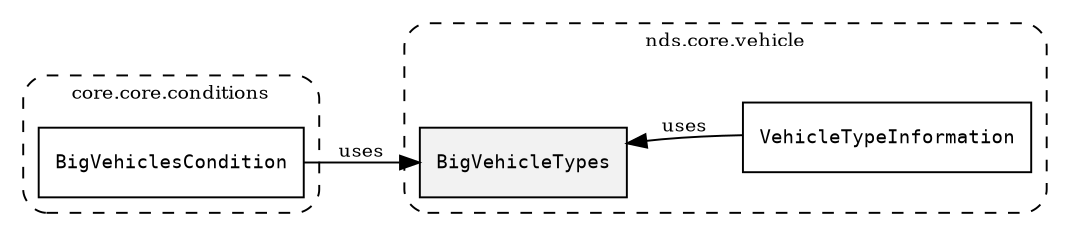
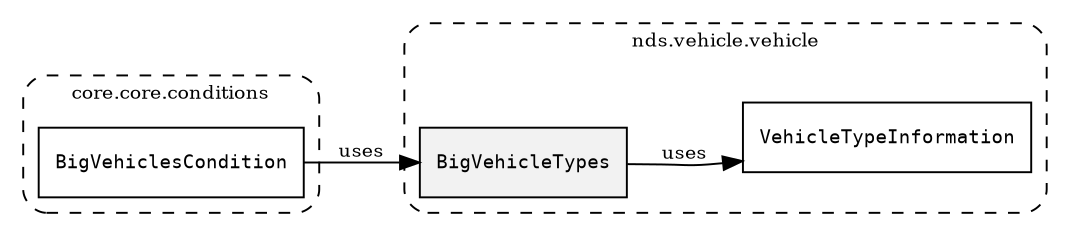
  digraph {
    fontsize=10
    rankdir=LR
    node [fontsize=10 shape=box]
    edge [fontsize=10]
    n1 [fillcolor="#0000000D" label=<<font face="monospace"><table align="center" border="0" cellspacing="0" cellpadding="0"><tr><td href="../../../content/packages/nds.core.vehicle.html#Bitmask-BigVehicleTypes" title="Bitmask defined in nds.core.vehicle">BigVehicleTypes</td></tr></table></font>> style=filled]
    n2 [label=<<font face="monospace"><table align="center" border="0" cellspacing="0" cellpadding="0"><tr><td href="../../../content/packages/nds.core.vehicle.html#Structure-VehicleTypeInformation" title="Structure defined in nds.core.vehicle">VehicleTypeInformation</td></tr></table></font>>]
    n3 [label=<<font face="monospace"><table align="center" border="0" cellspacing="0" cellpadding="0"><tr><td href="../../../content/packages/nds.core.conditions.html#Structure-BigVehiclesCondition" title="Structure defined in nds.core.conditions">BigVehiclesCondition</td></tr></table></font>>]
    subgraph cluster_1 {
-     label="nds.core.vehicle"
+     label="nds.vehicle.vehicle"
      style="dashed, rounded"
      n1
      n2
    }
    subgraph cluster_2 {
      label="core.core.conditions"
      style="dashed, rounded"
      n3
    }
-   n2 -> n1 [label=uses]
+   n1 -> n2 [label=uses]
    n3 -> n1 [label=uses]
  }
